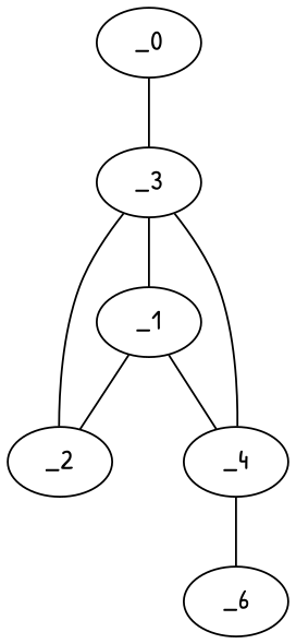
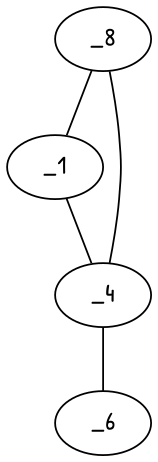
  graph {
    fontname="Patrick Hand"
    node [fontname="Patrick Hand"]
    edge [fontname="Patrick Hand"]
-   _0 [x=0.366747 y=3.30036]
-   _3 [x=2.001 y=0.475201]
+   _3 [x=2.001 y=0.475201 label=_8]
    _1 [x=0.786893 y=0.701296]
-   _2 [x=2.17163 y=2.72486]
    _4 [x=1.5 y=1.98]
    n6 [label=_6 x=0.359077 y=1.35859]
-   _0 -- _3
    _3 -- _1
    _3 -- _4
-   _1 -- _2
    _1 -- _4
-   _2 -- _3
    _4 -- n6
  }
